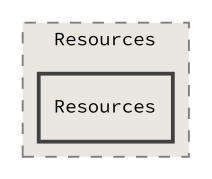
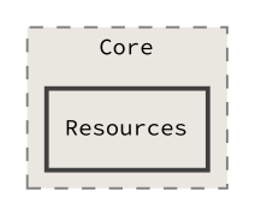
  digraph {
    compound=true
    fontname="Source Code Pro"
    n1 [color=grey25 fillcolor="#eae7e0" fontname="Source Code Pro" fontsize=10 label=Resources shape=box style="filled,bold,"]
    subgraph cluster_1 {
      bgcolor="#eae7e0"
      fontsize=10
-     label=Resources
+     label=Core
      pencolor=grey50
      style="filled,dashed,"
      n1
    }
  }
